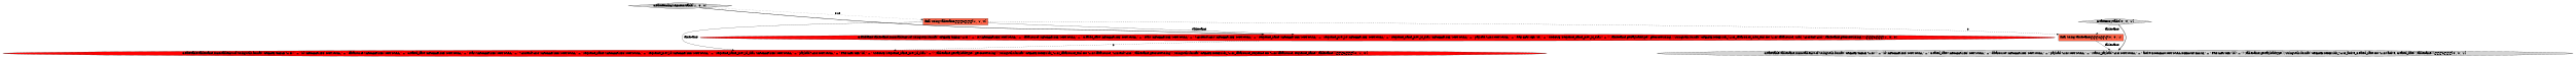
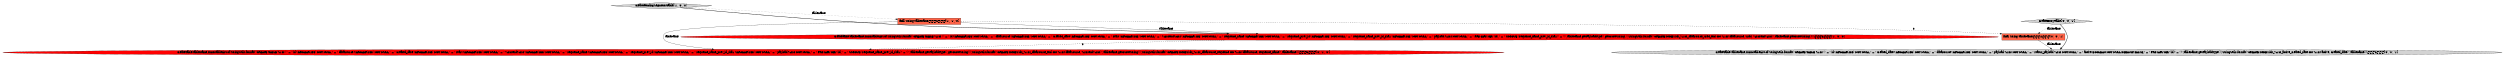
  digraph {
    node [fillcolor=lightgray shape=ellipse style=filled]
    edge [style=solid]
    n1 [fillcolor=tomato label="final String tableName@@@2@@@['1', '1', '0']" shape=box]
    n2 [fillcolor=red label="createTable(tableName,ImmutableList.of(StringUtils.format(\"CREATE TABLE %1$s (\" + \" id VARCHAR(255) NOT NULL,\" + \" dataSource VARCHAR(255) NOT NULL,\" + \" created_date VARCHAR(255) NOT NULL,\" + \" start VARCHAR(255) NOT NULL,\" + \" %3$send%3$s VARCHAR(255) NOT NULL,\" + \" sequence_name VARCHAR(255) NOT NULL,\" + \" sequence_prev_id VARCHAR(255) NOT NULL,\" + \" sequence_name_prev_id_sha1 VARCHAR(255) NOT NULL,\" + \" payload %2$s NOT NULL,\" + \" PRIMARY KEY (id),\" + \" UNIQUE (sequence_name_prev_id_sha1)\" + \")\",tableName,getPayloadType(),getQuoteString()),StringUtils.format(\"CREATE INDEX idx_%1$s_datasource_end ON %1$s(dataSource, %2$send%2$s)\",tableName,getQuoteString()),StringUtils.format(\"CREATE INDEX idx_%1$s_datasource_sequence ON %1$s(dataSource, sequence_name)\",tableName)))@@@3@@@['0', '1', '0']"]
    n3 [fillcolor=red label="createTable(tableName,ImmutableList.of(StringUtils.format(\"CREATE TABLE %1$s (\" + \" id VARCHAR(255) NOT NULL,\" + \" dataSource VARCHAR(255) NOT NULL,\" + \" created_date VARCHAR(255) NOT NULL,\" + \" start VARCHAR(255) NOT NULL,\" + \" %3$send%3$s VARCHAR(255) NOT NULL,\" + \" sequence_name VARCHAR(255) NOT NULL,\" + \" sequence_prev_id VARCHAR(255) NOT NULL,\" + \" sequence_name_prev_id_sha1 VARCHAR(255) NOT NULL,\" + \" payload %2$s NOT NULL,\" + \" PRIMARY KEY (id),\" + \" UNIQUE (sequence_name_prev_id_sha1)\" + \")\",tableName,getPayloadType(),getQuoteString()),StringUtils.format(\"CREATE INDEX idx_%1$s_datasource_used_end ON %1$s(dataSource, used, %2$send%2$s)\",tableName,getQuoteString())))@@@3@@@['1', '0', '0']"]
    n4 [fillcolor=tomato label="final String tableName@@@2@@@['0', '0', '1']" shape=box]
    n5 [label="createPendingSegmentsTable['1', '0', '0']" shape=diamond]
    n6 [label="createTable(tableName,ImmutableList.of(StringUtils.format(\"CREATE TABLE %1$s (\" + \" id VARCHAR(255) NOT NULL,\" + \" created_date VARCHAR(255) NOT NULL,\" + \" datasource VARCHAR(255) NOT NULL,\" + \" payload %2$s NOT NULL,\" + \" status_payload %2$s NOT NULL,\" + \" active BOOLEAN NOT NULL DEFAULT FALSE,\" + \" PRIMARY KEY (id)\" + \")\",tableName,getPayloadType()),StringUtils.format(\"CREATE INDEX idx_%1$s_active_created_date ON %1$s(active, created_date)\",tableName)))@@@3@@@['0', '0', '1']"]
    n7 [label="createEntryTable['0', '0', '1']" shape=diamond]
    n1 -> n2 [label=tableName]
    n1 -> n3 [label=tableName]
    n1 -> n4 [label=0 style=dashed]
    n3 -> n2 [label=0 style=dashed]
    n4 -> n6 [label=tableName]
-   n5 -> n1 [label=true style=dotted]
+   n5 -> n1 [label=tableName style=dotted]
    n5 -> n3 [style=bold]
    n7 -> n4 [label=tableName style=dotted]
    n7 -> n6 [style=bold]
  }
